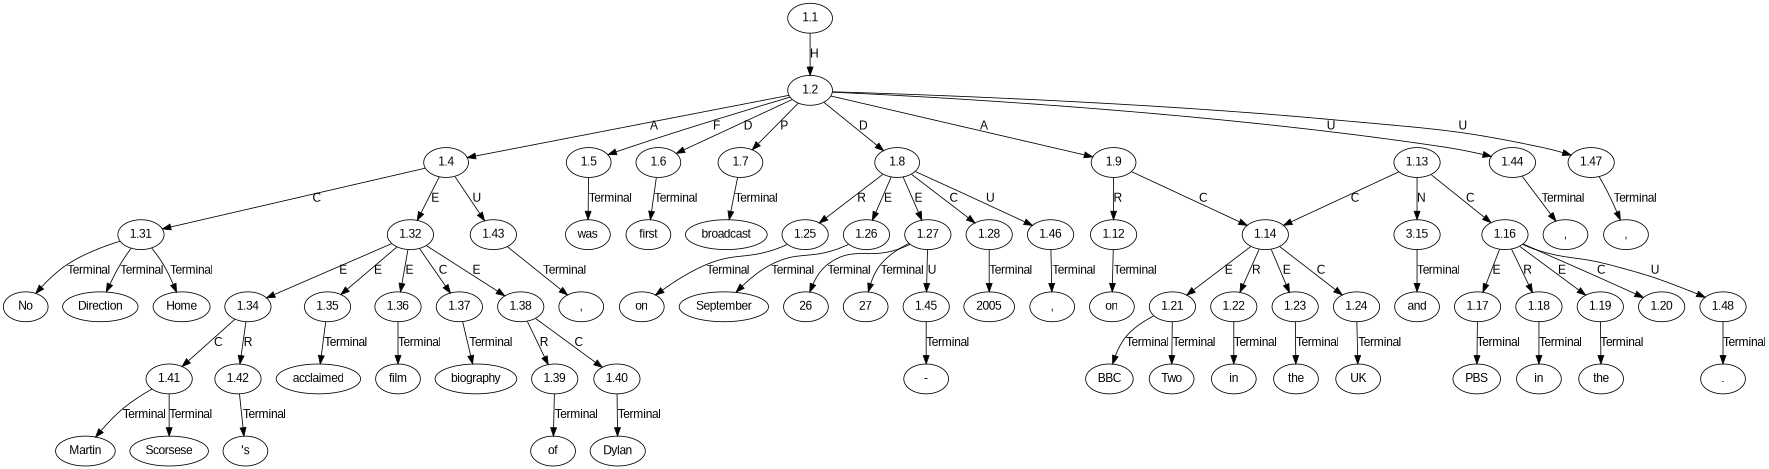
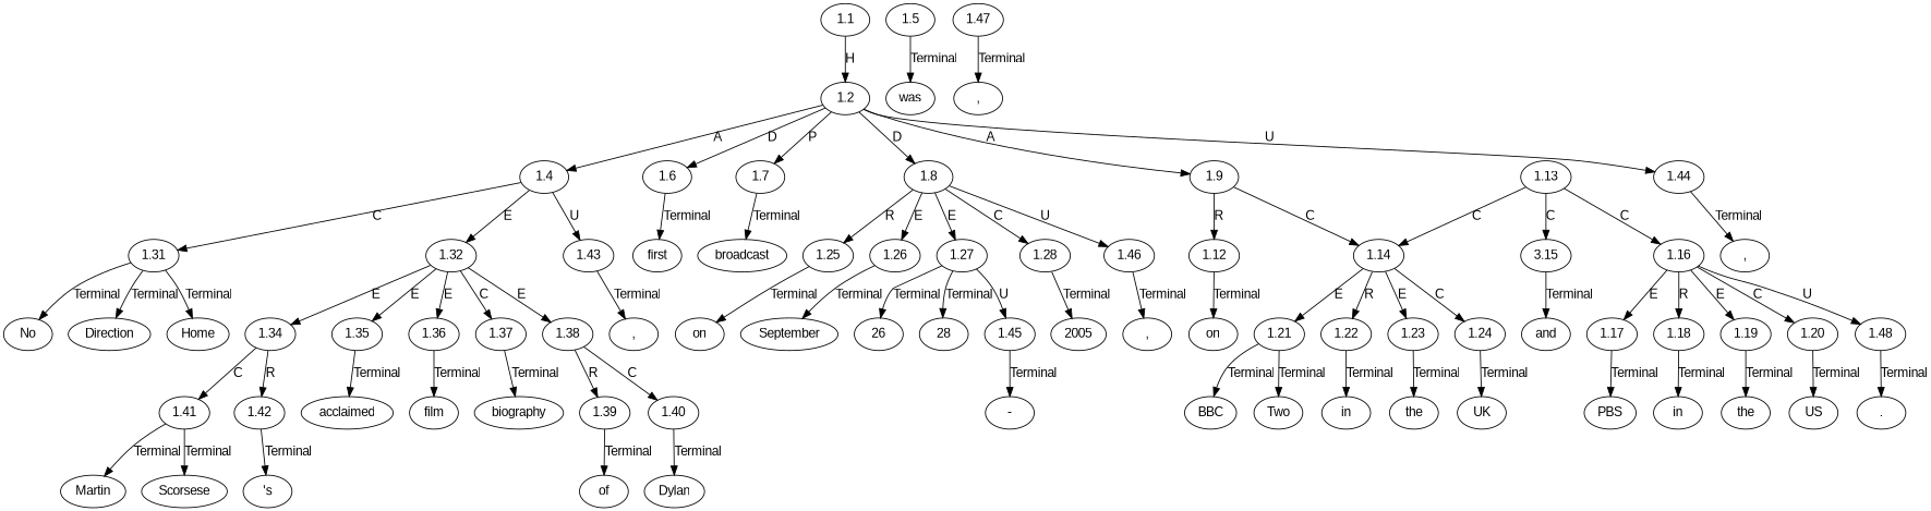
  digraph {
    fontname="Liberation Sans"
    node [fontname="Liberation Sans" ordering=out]
    edge [fontname="Liberation Sans" ordering=out]
    n1 [label=No]
    n2 [label=biography]
    n3 [label=of]
    n4 [label=Dylan]
    n5 [label=","]
    n6 [label=was]
    n7 [label=first]
    n8 [label=broadcast]
    n9 [label=on]
    n10 [label=September]
    n11 [label=26]
    n12 [label=Direction]
    n13 [label="-"]
-   n14 [label=27]
+   n14 [label=28]
    n15 [label=","]
    n16 [label=2005]
    n17 [label=","]
    n18 [label=on]
    n19 [label=BBC]
    n20 [label=Two]
    n21 [label=in]
    n22 [label=the]
    n23 [label=Home]
    n24 [label=UK]
    n25 [label=and]
    n26 [label=PBS]
    n27 [label=in]
    n28 [label=the]
+   n29 [label=US]
    n30 [label="."]
    n31 [label=","]
    n32 [label=Martin]
    n33 [label=Scorsese]
    n34 [label="'s"]
    n35 [label=acclaimed]
    n36 [label=film]
    n37 [label=1.1]
    n38 [label=1.2]
    n39 [label=1.4]
    n40 [label=1.5]
    n41 [label=1.6]
    n42 [label=1.7]
    n43 [label=1.8]
    n44 [label=1.9]
    n45 [label=1.44]
    n46 [label=1.47]
    n47 [label=1.31]
    n48 [label=1.32]
    n49 [label=1.43]
    n50 [label=1.25]
    n51 [label=1.26]
    n52 [label=1.27]
    n53 [label=1.28]
    n54 [label=1.46]
    n55 [label=1.12]
    n56 [label=1.14]
    n57 [label=1.34]
    n58 [label=1.35]
    n59 [label=1.36]
    n60 [label=1.37]
    n61 [label=1.38]
    n62 [label=1.45]
    n63 [label=1.13]
    n64 [label=3.15]
    n65 [label=1.16]
    n66 [label=1.21]
    n67 [label=1.22]
    n68 [label=1.23]
    n69 [label=1.24]
    n70 [label=1.17]
    n71 [label=1.18]
    n72 [label=1.19]
    n73 [label=1.20]
    n74 [label=1.48]
    n75 [label=1.41]
    n76 [label=1.42]
    n77 [label=1.39]
    n78 [label=1.40]
    n37 -> n38 [label=H]
    n38 -> n39 [label=A]
-   n38 -> n40 [label=F]
    n38 -> n41 [label=D]
    n38 -> n42 [label=P]
    n38 -> n43 [label=D]
    n38 -> n44 [label=A]
    n38 -> n45 [label=U]
-   n38 -> n46 [label=U]
    n39 -> n47 [label=C]
    n39 -> n48 [label=E]
    n39 -> n49 [label=U]
    n40 -> n6 [label=Terminal]
    n41 -> n7 [label=Terminal]
    n42 -> n8 [label=Terminal]
    n43 -> n50 [label=R]
    n43 -> n51 [label=E]
    n43 -> n52 [label=E]
    n43 -> n53 [label=C]
    n43 -> n54 [label=U]
    n44 -> n55 [label=R]
    n44 -> n56 [label=C]
    n45 -> n5 [label=Terminal]
    n46 -> n17 [label=Terminal]
    n47 -> n1 [label=Terminal]
    n47 -> n12 [label=Terminal]
    n47 -> n23 [label=Terminal]
    n48 -> n57 [label=E]
    n48 -> n58 [label=E]
    n48 -> n59 [label=E]
    n48 -> n60 [label=C]
    n48 -> n61 [label=E]
    n49 -> n31 [label=Terminal]
    n50 -> n9 [label=Terminal]
    n51 -> n10 [label=Terminal]
    n52 -> n11 [label=Terminal]
    n52 -> n14 [label=Terminal]
    n52 -> n62 [label=U]
    n53 -> n16 [label=Terminal]
    n54 -> n15 [label=Terminal]
    n55 -> n18 [label=Terminal]
    n56 -> n66 [label=E]
    n56 -> n67 [label=R]
    n56 -> n68 [label=E]
    n56 -> n69 [label=C]
    n57 -> n75 [label=C]
    n57 -> n76 [label=R]
    n58 -> n35 [label=Terminal]
    n59 -> n36 [label=Terminal]
    n60 -> n2 [label=Terminal]
    n61 -> n77 [label=R]
    n61 -> n78 [label=C]
    n62 -> n13 [label=Terminal]
    n63 -> n56 [label=C]
-   n63 -> n64 [label=N]
+   n63 -> n64 [label=C]
    n63 -> n65 [label=C]
    n64 -> n25 [label=Terminal]
    n65 -> n70 [label=E]
    n65 -> n71 [label=R]
    n65 -> n72 [label=E]
    n65 -> n73 [label=C]
    n65 -> n74 [label=U]
    n66 -> n19 [label=Terminal]
    n66 -> n20 [label=Terminal]
    n67 -> n21 [label=Terminal]
    n68 -> n22 [label=Terminal]
    n69 -> n24 [label=Terminal]
    n70 -> n26 [label=Terminal]
    n71 -> n27 [label=Terminal]
    n72 -> n28 [label=Terminal]
+   n73 -> n29 [label=Terminal]
    n74 -> n30 [label=Terminal]
    n75 -> n32 [label=Terminal]
    n75 -> n33 [label=Terminal]
    n76 -> n34 [label=Terminal]
    n77 -> n3 [label=Terminal]
    n78 -> n4 [label=Terminal]
  }
